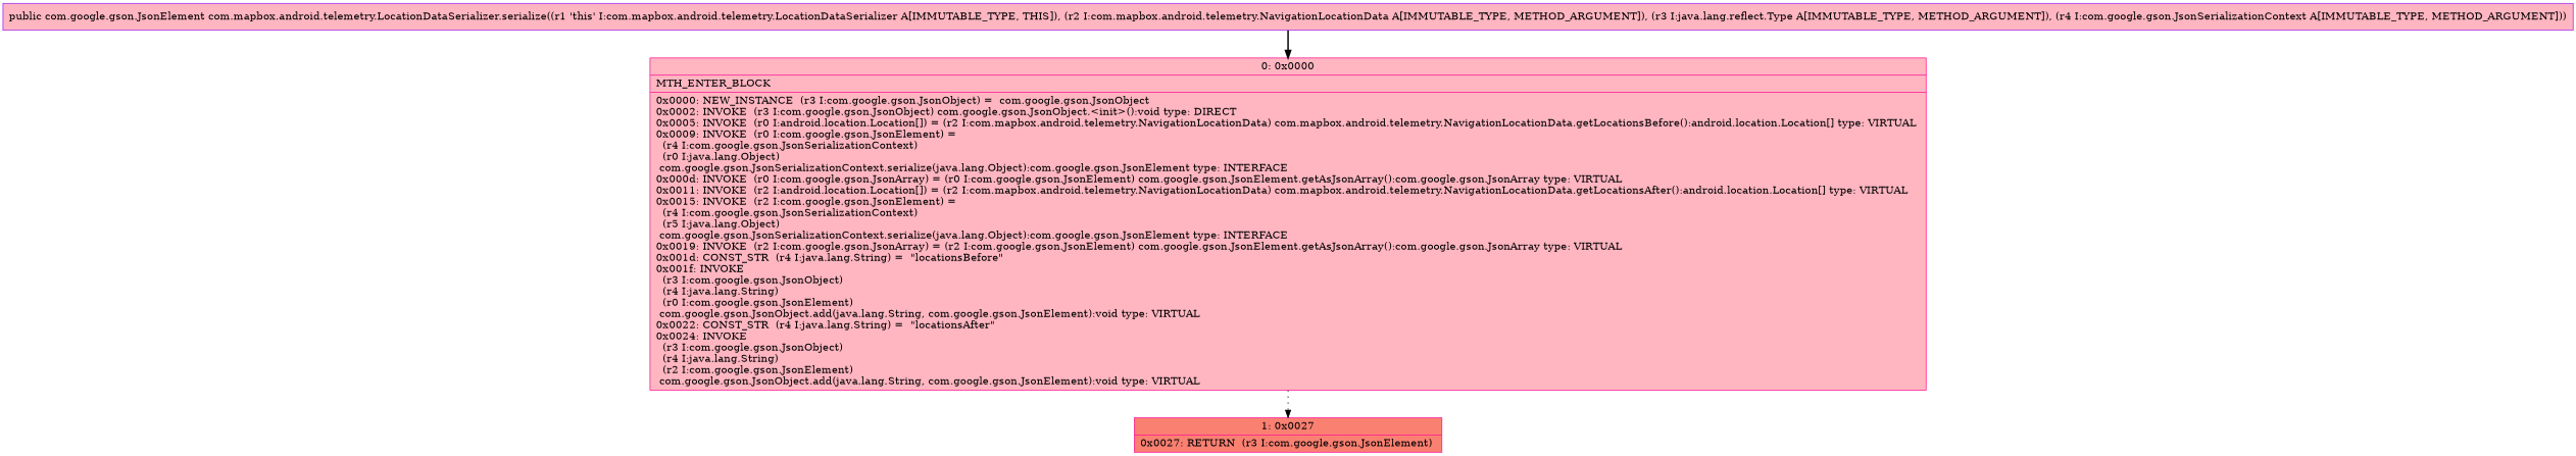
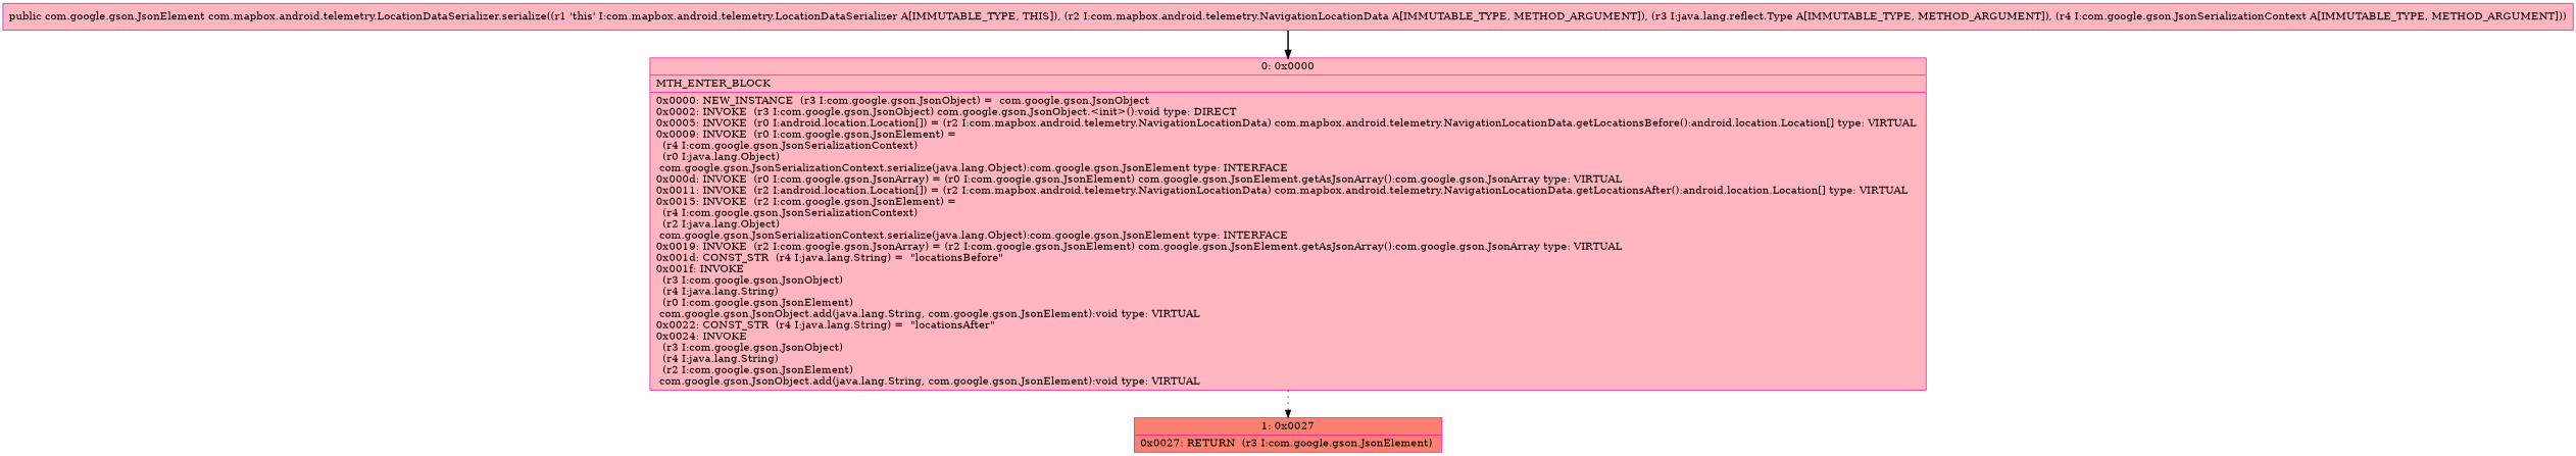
  digraph {
    node [shape=record style=filled fillcolor=lightpink color=deeppink]
    edge [color=black]
-   n1 [label="{0\:\ 0x0000|MTH_ENTER_BLOCK\l|0x0000: NEW_INSTANCE  (r3 I:com.google.gson.JsonObject) =  com.google.gson.JsonObject \l0x0002: INVOKE  (r3 I:com.google.gson.JsonObject) com.google.gson.JsonObject.\<init\>():void type: DIRECT \l0x0005: INVOKE  (r0 I:android.location.Location[]) = (r2 I:com.mapbox.android.telemetry.NavigationLocationData) com.mapbox.android.telemetry.NavigationLocationData.getLocationsBefore():android.location.Location[] type: VIRTUAL \l0x0009: INVOKE  (r0 I:com.google.gson.JsonElement) = \l  (r4 I:com.google.gson.JsonSerializationContext)\l  (r0 I:java.lang.Object)\l com.google.gson.JsonSerializationContext.serialize(java.lang.Object):com.google.gson.JsonElement type: INTERFACE \l0x000d: INVOKE  (r0 I:com.google.gson.JsonArray) = (r0 I:com.google.gson.JsonElement) com.google.gson.JsonElement.getAsJsonArray():com.google.gson.JsonArray type: VIRTUAL \l0x0011: INVOKE  (r2 I:android.location.Location[]) = (r2 I:com.mapbox.android.telemetry.NavigationLocationData) com.mapbox.android.telemetry.NavigationLocationData.getLocationsAfter():android.location.Location[] type: VIRTUAL \l0x0015: INVOKE  (r2 I:com.google.gson.JsonElement) = \l  (r4 I:com.google.gson.JsonSerializationContext)\l  (r5 I:java.lang.Object)\l com.google.gson.JsonSerializationContext.serialize(java.lang.Object):com.google.gson.JsonElement type: INTERFACE \l0x0019: INVOKE  (r2 I:com.google.gson.JsonArray) = (r2 I:com.google.gson.JsonElement) com.google.gson.JsonElement.getAsJsonArray():com.google.gson.JsonArray type: VIRTUAL \l0x001d: CONST_STR  (r4 I:java.lang.String) =  \"locationsBefore\" \l0x001f: INVOKE  \l  (r3 I:com.google.gson.JsonObject)\l  (r4 I:java.lang.String)\l  (r0 I:com.google.gson.JsonElement)\l com.google.gson.JsonObject.add(java.lang.String, com.google.gson.JsonElement):void type: VIRTUAL \l0x0022: CONST_STR  (r4 I:java.lang.String) =  \"locationsAfter\" \l0x0024: INVOKE  \l  (r3 I:com.google.gson.JsonObject)\l  (r4 I:java.lang.String)\l  (r2 I:com.google.gson.JsonElement)\l com.google.gson.JsonObject.add(java.lang.String, com.google.gson.JsonElement):void type: VIRTUAL \l}"]
+   n1 [label="{0\:\ 0x0000|MTH_ENTER_BLOCK\l|0x0000: NEW_INSTANCE  (r3 I:com.google.gson.JsonObject) =  com.google.gson.JsonObject \l0x0002: INVOKE  (r3 I:com.google.gson.JsonObject) com.google.gson.JsonObject.\<init\>():void type: DIRECT \l0x0005: INVOKE  (r0 I:android.location.Location[]) = (r2 I:com.mapbox.android.telemetry.NavigationLocationData) com.mapbox.android.telemetry.NavigationLocationData.getLocationsBefore():android.location.Location[] type: VIRTUAL \l0x0009: INVOKE  (r0 I:com.google.gson.JsonElement) = \l  (r4 I:com.google.gson.JsonSerializationContext)\l  (r0 I:java.lang.Object)\l com.google.gson.JsonSerializationContext.serialize(java.lang.Object):com.google.gson.JsonElement type: INTERFACE \l0x000d: INVOKE  (r0 I:com.google.gson.JsonArray) = (r0 I:com.google.gson.JsonElement) com.google.gson.JsonElement.getAsJsonArray():com.google.gson.JsonArray type: VIRTUAL \l0x0011: INVOKE  (r2 I:android.location.Location[]) = (r2 I:com.mapbox.android.telemetry.NavigationLocationData) com.mapbox.android.telemetry.NavigationLocationData.getLocationsAfter():android.location.Location[] type: VIRTUAL \l0x0015: INVOKE  (r2 I:com.google.gson.JsonElement) = \l  (r4 I:com.google.gson.JsonSerializationContext)\l  (r2 I:java.lang.Object)\l com.google.gson.JsonSerializationContext.serialize(java.lang.Object):com.google.gson.JsonElement type: INTERFACE \l0x0019: INVOKE  (r2 I:com.google.gson.JsonArray) = (r2 I:com.google.gson.JsonElement) com.google.gson.JsonElement.getAsJsonArray():com.google.gson.JsonArray type: VIRTUAL \l0x001d: CONST_STR  (r4 I:java.lang.String) =  \"locationsBefore\" \l0x001f: INVOKE  \l  (r3 I:com.google.gson.JsonObject)\l  (r4 I:java.lang.String)\l  (r0 I:com.google.gson.JsonElement)\l com.google.gson.JsonObject.add(java.lang.String, com.google.gson.JsonElement):void type: VIRTUAL \l0x0022: CONST_STR  (r4 I:java.lang.String) =  \"locationsAfter\" \l0x0024: INVOKE  \l  (r3 I:com.google.gson.JsonObject)\l  (r4 I:java.lang.String)\l  (r2 I:com.google.gson.JsonElement)\l com.google.gson.JsonObject.add(java.lang.String, com.google.gson.JsonElement):void type: VIRTUAL \l}"]
    n2 [label="{1\:\ 0x0027|0x0027: RETURN  (r3 I:com.google.gson.JsonElement) \l}" fillcolor=salmon]
    n3 [label="{public com.google.gson.JsonElement com.mapbox.android.telemetry.LocationDataSerializer.serialize((r1 'this' I:com.mapbox.android.telemetry.LocationDataSerializer A[IMMUTABLE_TYPE, THIS]), (r2 I:com.mapbox.android.telemetry.NavigationLocationData A[IMMUTABLE_TYPE, METHOD_ARGUMENT]), (r3 I:java.lang.reflect.Type A[IMMUTABLE_TYPE, METHOD_ARGUMENT]), (r4 I:com.google.gson.JsonSerializationContext A[IMMUTABLE_TYPE, METHOD_ARGUMENT])) }" color=purple]
    n1 -> n2 [style=dotted]
    n3 -> n1 [style=bold]
  }
